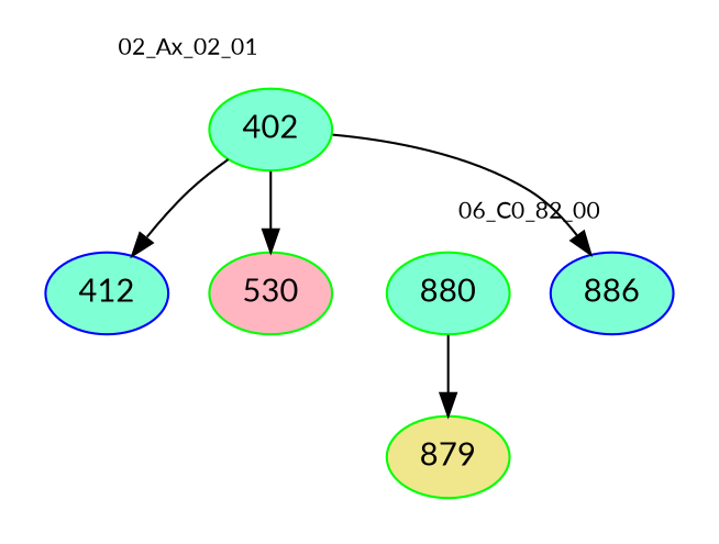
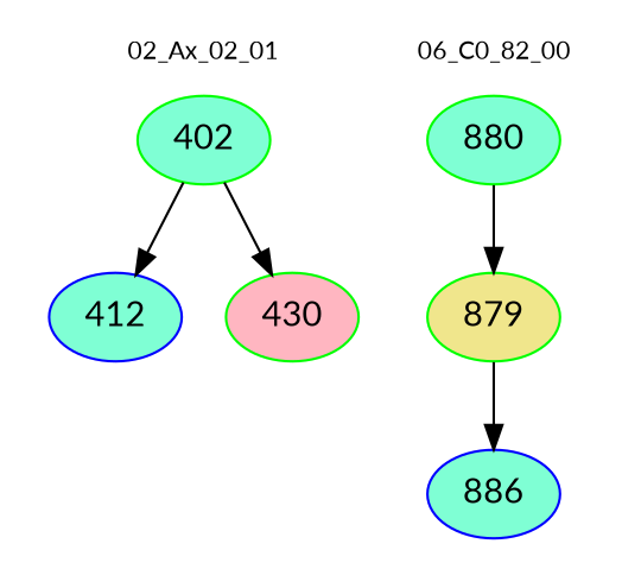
  digraph {
    fontname=Lato
    node [color=green fillcolor=aquamarine fontname=Lato style=filled]
    edge [color=black fontname=Lato]
    n1 [label=402]
    n2 [color=blue label=412]
-   n3 [fillcolor=lightpink label=530]
+   n3 [fillcolor=lightpink label=430]
    n4 [fillcolor=khaki label=879]
    n5 [color=blue label=886]
    n6 [label=880]
    subgraph cluster_1 {
      color=white
      fontsize=10
      label="02_Ax_02_01"
      n1
      n2
      n3
    }
    subgraph cluster_2 {
      color=white
      fontsize=10
      label="06_C0_82_00"
      n4
      n5
      n6
    }
    n1 -> n2
    n1 -> n3
-   n1 -> n5
+   n4 -> n5
    n6 -> n4
  }
